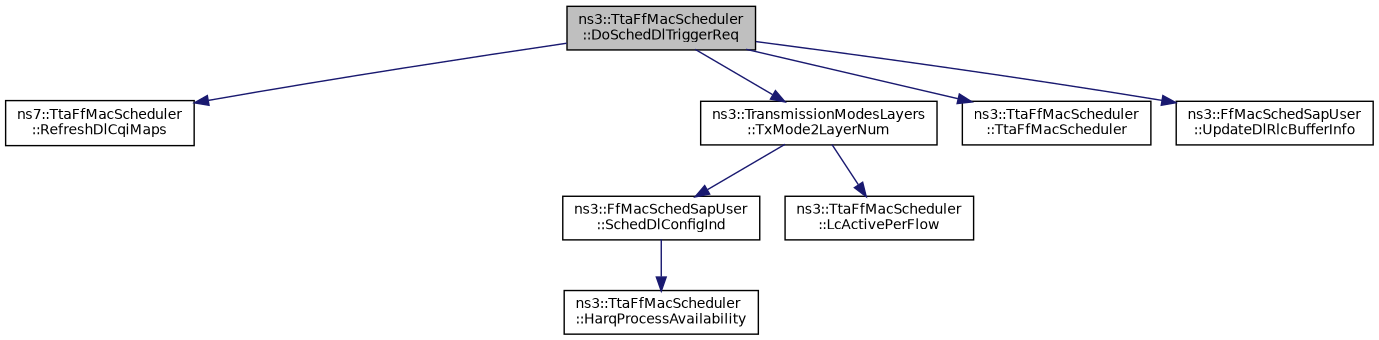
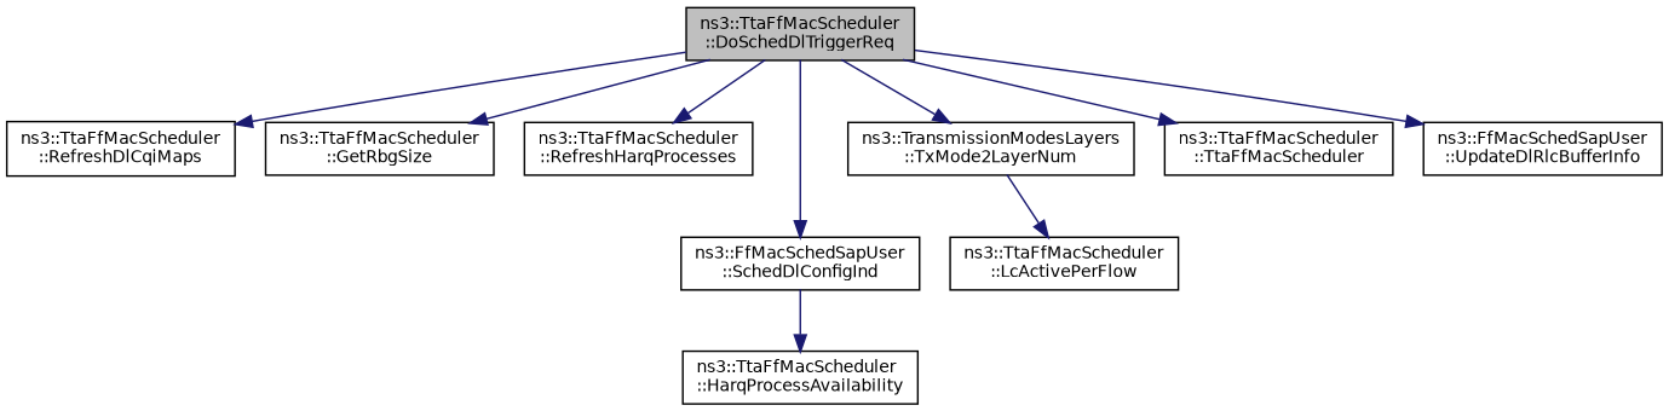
  digraph {
    rankdir=TB
    node [color=black fillcolor=white fontname=Helvetica fontsize=10 shape=record style=filled]
    edge [color=midnightblue fontname=Helvetica fontsize=10 labelfontname=Helvetica labelfontsize=10 style=solid]
    n1 [fillcolor=grey75 fontcolor=black height=0.2 label="ns3::TtaFfMacScheduler\l::DoSchedDlTriggerReq" width=0.4]
-   n2 [height=0.2 label="ns7::TtaFfMacScheduler\l::RefreshDlCqiMaps" width=0.4]
+   n2 [height=0.2 label="ns3::TtaFfMacScheduler\l::RefreshDlCqiMaps" width=0.4]
+   n3 [height=0.2 label="ns3::TtaFfMacScheduler\l::GetRbgSize" width=0.4]
+   n4 [height=0.2 label="ns3::TtaFfMacScheduler\l::RefreshHarqProcesses" width=0.4]
    n5 [height=0.2 label="ns3::FfMacSchedSapUser\l::SchedDlConfigInd" width=0.4]
    n6 [height=0.2 label="ns3::TransmissionModesLayers\l::TxMode2LayerNum" width=0.4]
    n7 [height=0.2 label="ns3::TtaFfMacScheduler\l::TtaFfMacScheduler" width=0.4]
    n8 [height=0.2 label="ns3::FfMacSchedSapUser\l::UpdateDlRlcBufferInfo" width=0.4]
    n9 [height=0.2 label="ns3::TtaFfMacScheduler\l::HarqProcessAvailability" width=0.4]
    n10 [height=0.2 label="ns3::TtaFfMacScheduler\l::LcActivePerFlow" width=0.4]
    n1 -> n2
-   n6 -> n5
+   n1 -> n3
+   n1 -> n4
+   n1 -> n5
    n1 -> n6
    n1 -> n7
    n1 -> n8
    n5 -> n9
    n6 -> n10
  }
